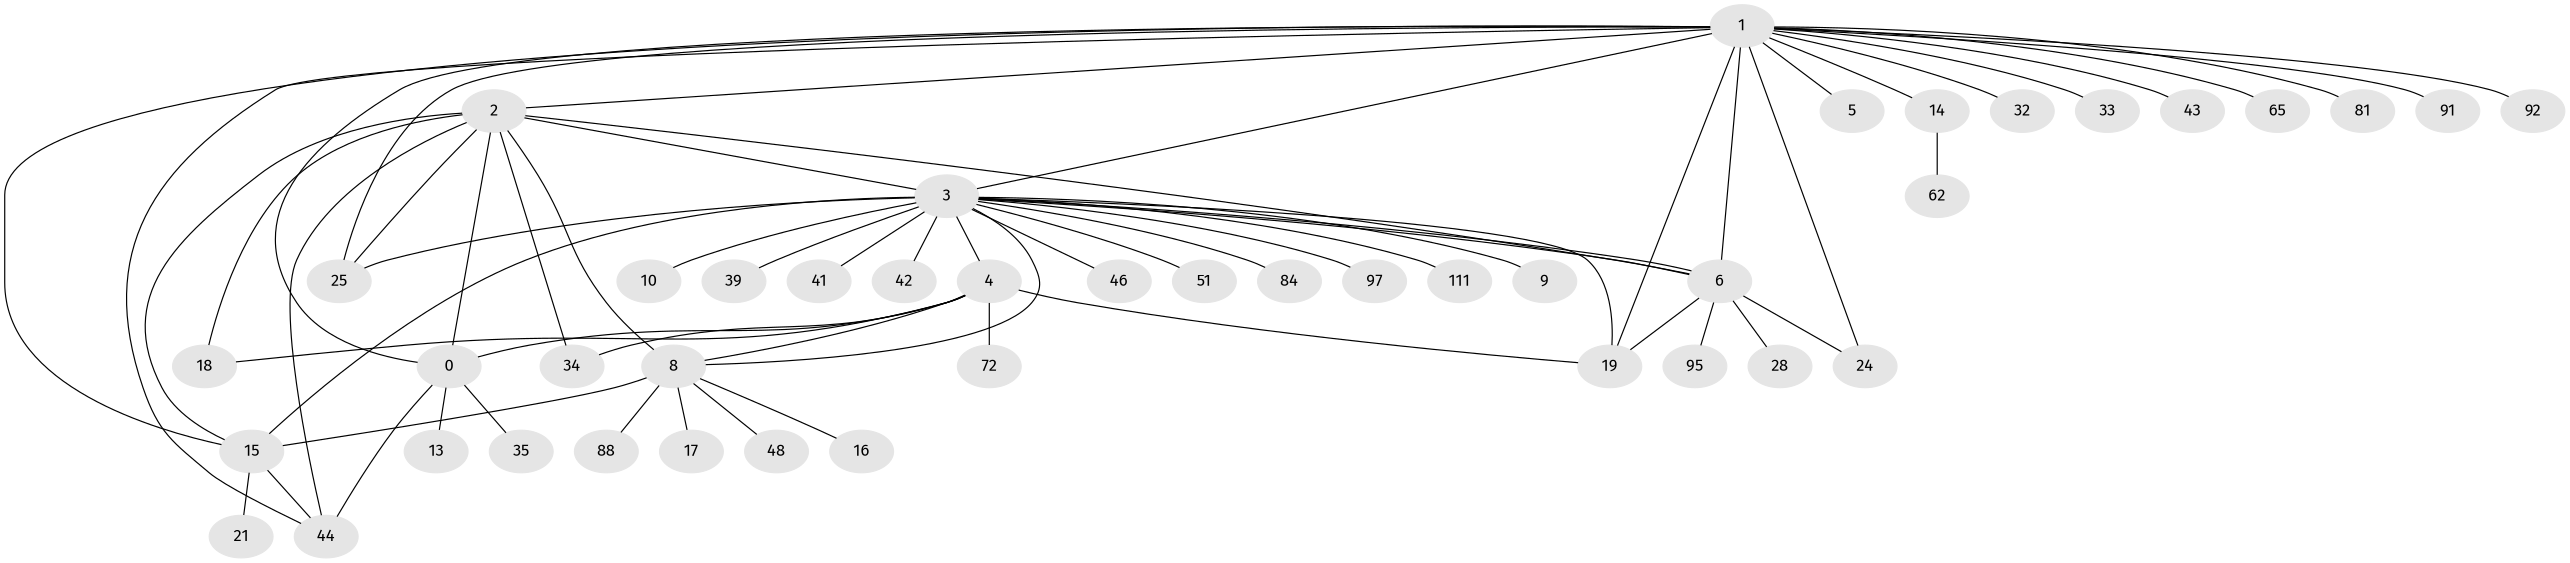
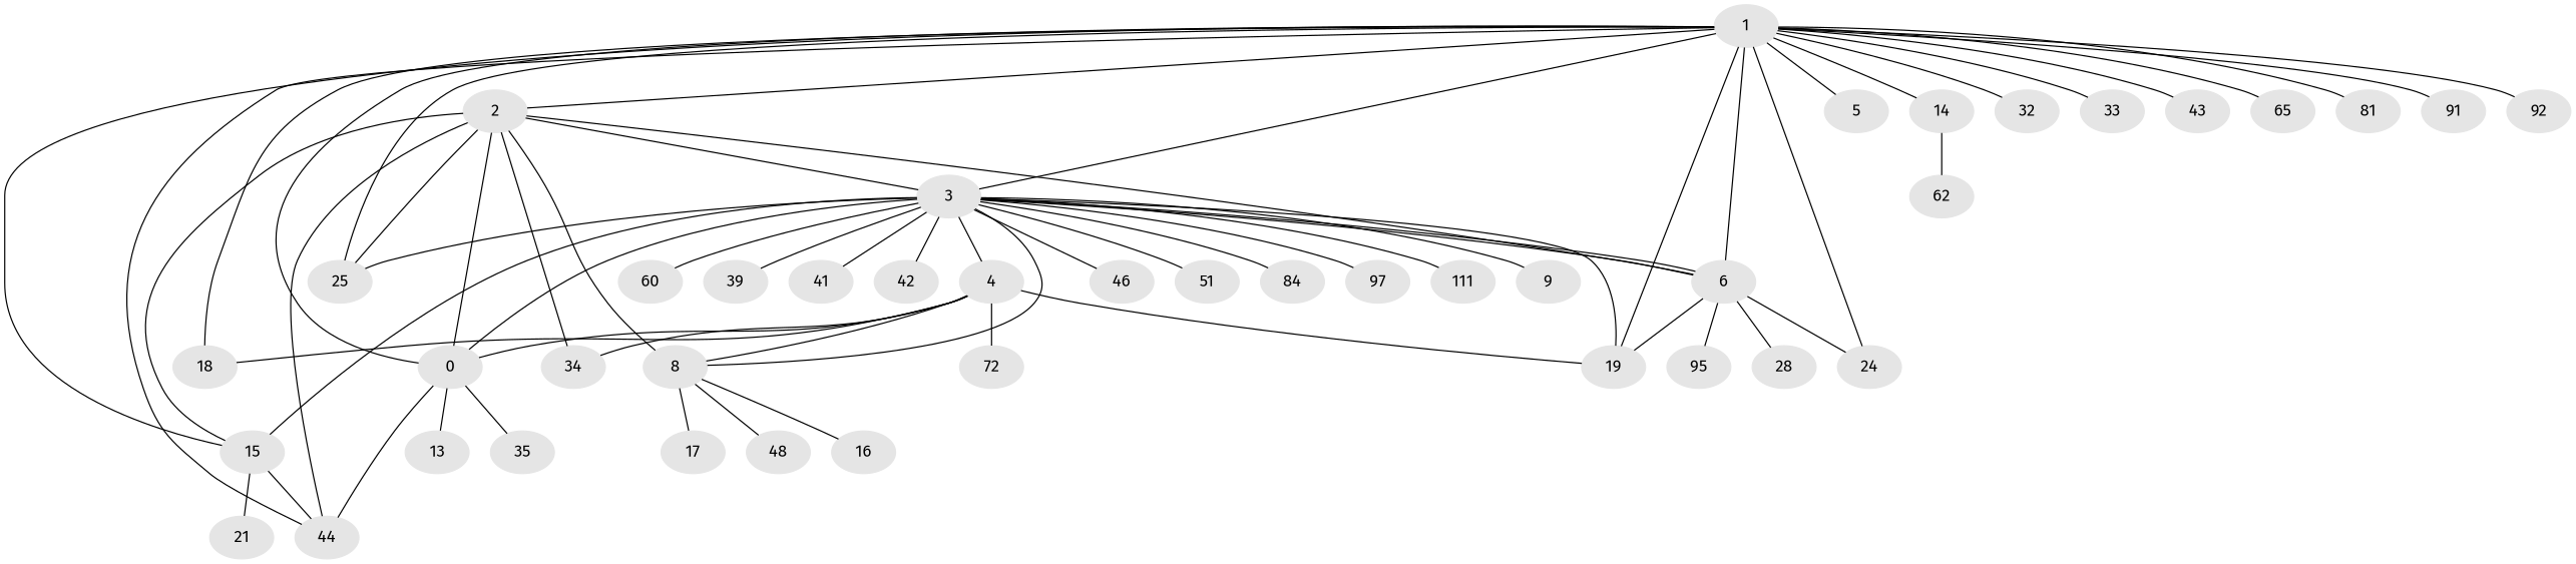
  graph {
    fontname="Fira Sans"
    node [color=gray90 fontname="Fira Sans" style=filled]
    edge [fontname="Fira Sans"]
    1 [super="+11"]
    2 [super="+90+22+36+40"]
    3 [super="+16+29+27"]
    5
    6
    n6 [label=0 super="+102+12+59+58"]
    14 [super="+50"]
    15 [super="+78+20"]
    18 [super="+66"]
    19 [super="+37+53+55"]
    24 [super="+99+100"]
    25 [super="+82+70+93+64"]
    32
    33
    43
    44 [super="+67"]
    65
    81
    91
    92
    8
    34 [super="+57+63"]
    4
    9
-   10
+   10 [label=60]
    39
    41 [super="+85"]
    42 [super="+106+45"]
    46
    51 [super="+108"]
    84
    97
    111
    28
    95 [super="+112"]
    13 [super="+74"]
    35
    62
    21
    17 [super="+30"]
    48
    n42 [label=16]
-   88 [super="+107"]
    72
    1 -- 2
    1 -- 3
    1 -- 5
    1 -- 6
    1 -- n6 [weight=2]
    1 -- 14
    1 -- 15 [weight=2]
-   2 -- 18
+   1 -- 18
    1 -- 19 [weight=2]
    1 -- 24 [weight=2]
    1 -- 25
    1 -- 32
    1 -- 33
    1 -- 43
    1 -- 44
    1 -- 65
    1 -- 81
    1 -- 91
    1 -- 92
    2 -- 3 [weight=2]
    2 -- 6
    2 -- n6 [weight=2]
    2 -- 15 [weight=2]
    2 -- 25
    2 -- 44
    2 -- 8 [weight=2]
    2 -- 34
    3 -- 6
    3 -- 6
+   3 -- n6 [weight=3]
    3 -- 15 [weight=2]
    3 -- 19 [weight=2]
    3 -- 25 [weight=2]
    3 -- 8
    3 -- 4
    3 -- 9
    3 -- 10
    3 -- 39
    3 -- 41
    3 -- 42
    3 -- 46
    3 -- 51
    3 -- 84
    3 -- 97
    3 -- 111
    6 -- 19
    6 -- 24
    6 -- 28
    6 -- 95
    n6 -- 44
    n6 -- 13
    n6 -- 35
    14 -- 62
    15 -- 44
    15 -- 21
-   8 -- 15 [weight=2]
    8 -- 17
    8 -- 48
    8 -- n42
-   8 -- 88
    4 -- n6
    4 -- 18
    4 -- 19
    4 -- 8
    4 -- 34
    4 -- 72
  }
